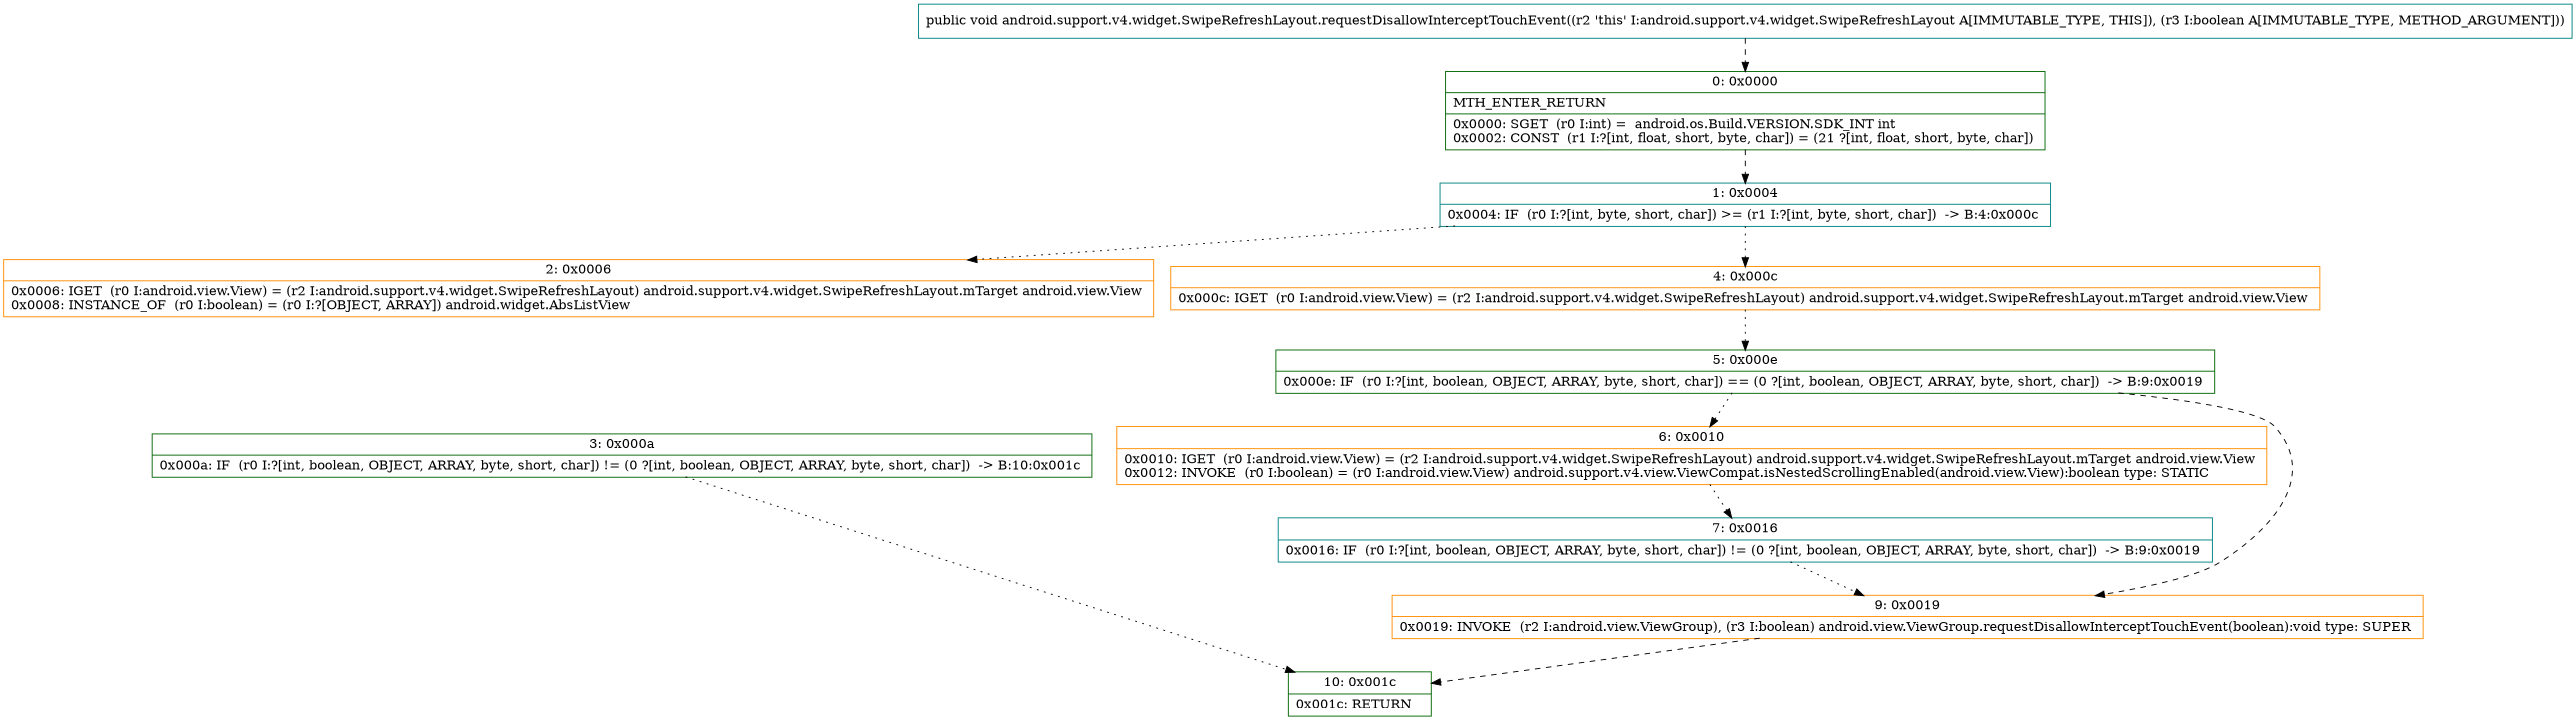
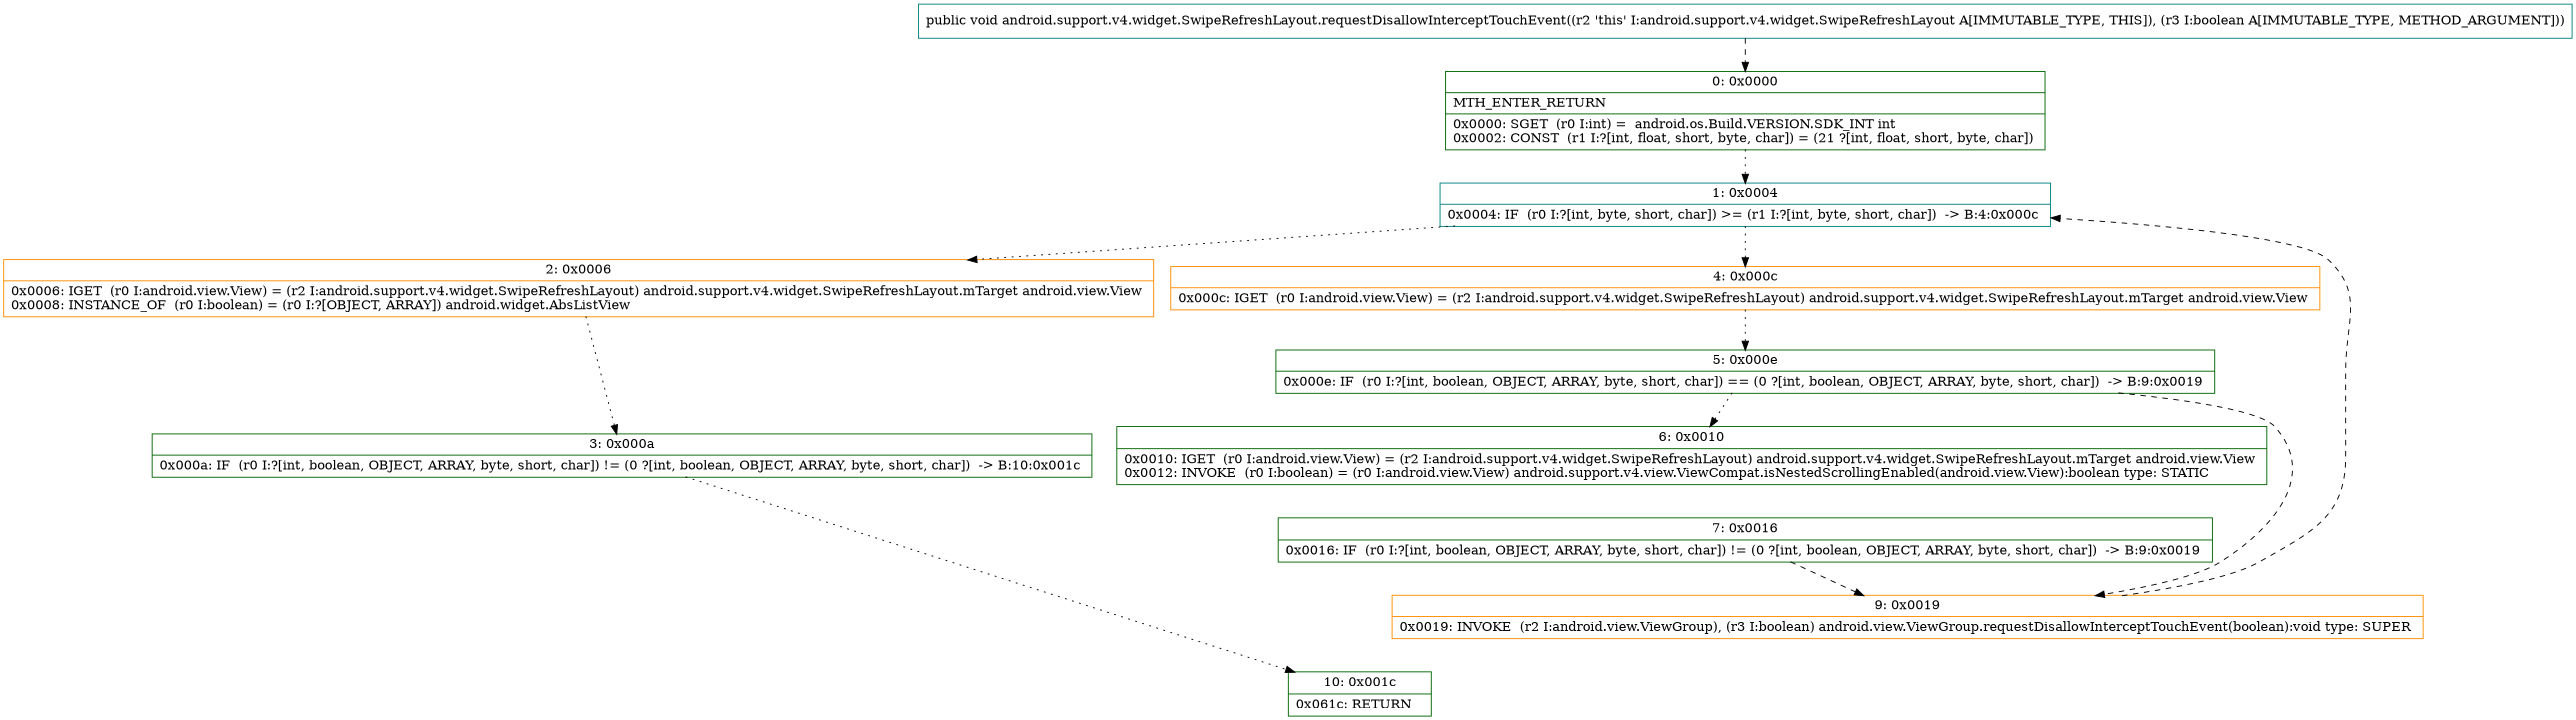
  digraph {
    node [color=darkgreen shape=record]
    edge [style=dotted]
    n1 [label="{0\:\ 0x0000|MTH_ENTER_RETURN\l|0x0000: SGET  (r0 I:int) =  android.os.Build.VERSION.SDK_INT int \l0x0002: CONST  (r1 I:?[int, float, short, byte, char]) = (21 ?[int, float, short, byte, char]) \l}"]
    n2 [color=teal label="{1\:\ 0x0004|0x0004: IF  (r0 I:?[int, byte, short, char]) \>= (r1 I:?[int, byte, short, char])  \-\> B:4:0x000c \l}"]
    n3 [color=darkorange label="{2\:\ 0x0006|0x0006: IGET  (r0 I:android.view.View) = (r2 I:android.support.v4.widget.SwipeRefreshLayout) android.support.v4.widget.SwipeRefreshLayout.mTarget android.view.View \l0x0008: INSTANCE_OF  (r0 I:boolean) = (r0 I:?[OBJECT, ARRAY]) android.widget.AbsListView \l}"]
    n4 [color=darkorange label="{4\:\ 0x000c|0x000c: IGET  (r0 I:android.view.View) = (r2 I:android.support.v4.widget.SwipeRefreshLayout) android.support.v4.widget.SwipeRefreshLayout.mTarget android.view.View \l}"]
    n5 [label="{3\:\ 0x000a|0x000a: IF  (r0 I:?[int, boolean, OBJECT, ARRAY, byte, short, char]) != (0 ?[int, boolean, OBJECT, ARRAY, byte, short, char])  \-\> B:10:0x001c \l}"]
    n6 [label="{5\:\ 0x000e|0x000e: IF  (r0 I:?[int, boolean, OBJECT, ARRAY, byte, short, char]) == (0 ?[int, boolean, OBJECT, ARRAY, byte, short, char])  \-\> B:9:0x0019 \l}"]
-   n7 [label="{10\:\ 0x001c|0x001c: RETURN   \l}"]
-   n8 [color=darkorange label="{6\:\ 0x0010|0x0010: IGET  (r0 I:android.view.View) = (r2 I:android.support.v4.widget.SwipeRefreshLayout) android.support.v4.widget.SwipeRefreshLayout.mTarget android.view.View \l0x0012: INVOKE  (r0 I:boolean) = (r0 I:android.view.View) android.support.v4.view.ViewCompat.isNestedScrollingEnabled(android.view.View):boolean type: STATIC \l}"]
+   n7 [label="{10\:\ 0x001c|0x061c: RETURN   \l}"]
+   n8 [label="{6\:\ 0x0010|0x0010: IGET  (r0 I:android.view.View) = (r2 I:android.support.v4.widget.SwipeRefreshLayout) android.support.v4.widget.SwipeRefreshLayout.mTarget android.view.View \l0x0012: INVOKE  (r0 I:boolean) = (r0 I:android.view.View) android.support.v4.view.ViewCompat.isNestedScrollingEnabled(android.view.View):boolean type: STATIC \l}"]
    n9 [color=darkorange label="{9\:\ 0x0019|0x0019: INVOKE  (r2 I:android.view.ViewGroup), (r3 I:boolean) android.view.ViewGroup.requestDisallowInterceptTouchEvent(boolean):void type: SUPER \l}"]
-   n10 [color=teal label="{7\:\ 0x0016|0x0016: IF  (r0 I:?[int, boolean, OBJECT, ARRAY, byte, short, char]) != (0 ?[int, boolean, OBJECT, ARRAY, byte, short, char])  \-\> B:9:0x0019 \l}"]
+   n10 [label="{7\:\ 0x0016|0x0016: IF  (r0 I:?[int, boolean, OBJECT, ARRAY, byte, short, char]) != (0 ?[int, boolean, OBJECT, ARRAY, byte, short, char])  \-\> B:9:0x0019 \l}"]
    n11 [color=teal label="{public void android.support.v4.widget.SwipeRefreshLayout.requestDisallowInterceptTouchEvent((r2 'this' I:android.support.v4.widget.SwipeRefreshLayout A[IMMUTABLE_TYPE, THIS]), (r3 I:boolean A[IMMUTABLE_TYPE, METHOD_ARGUMENT])) }"]
-   n1 -> n2 [style=dashed]
+   n1 -> n2
    n2 -> n3
    n2 -> n4
+   n3 -> n5
    n4 -> n6
    n5 -> n7
    n6 -> n8
    n6 -> n9 [style=dashed]
-   n8 -> n10
-   n9 -> n7 [style=dashed]
-   n10 -> n9
+   n9 -> n2 [style=dashed]
+   n10 -> n9 [style=dashed]
    n11 -> n1 [style=dashed]
  }
